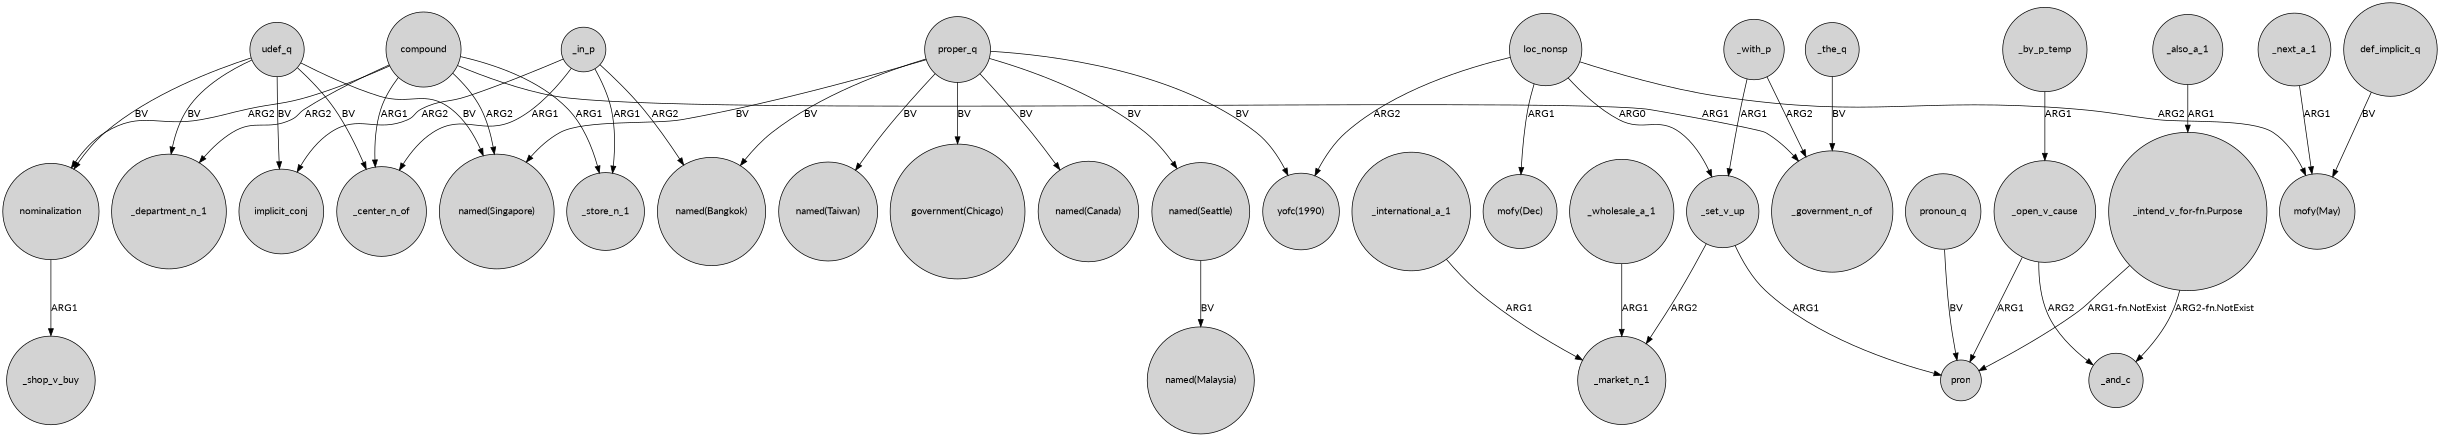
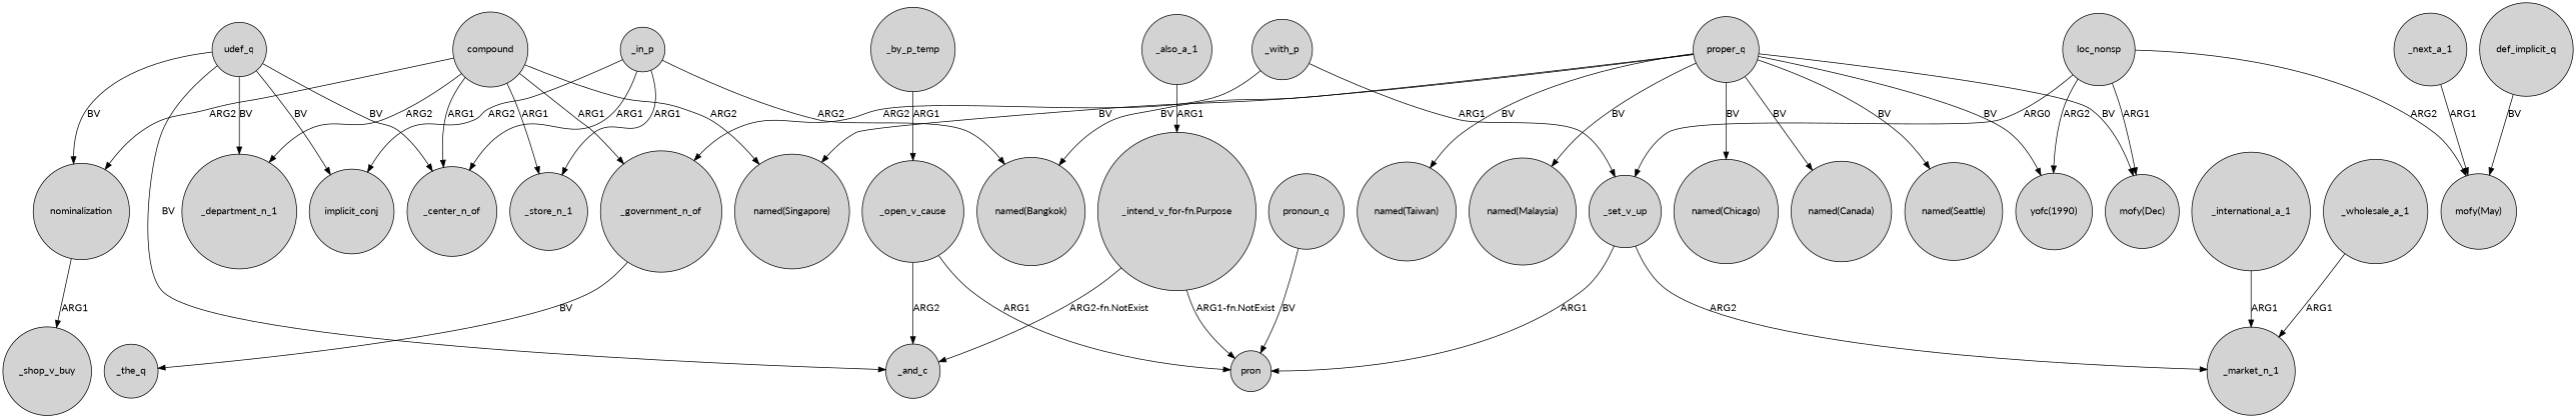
  digraph {
    fontname=Lato
    node [fontname=Lato shape=circle style=filled]
    edge [fontname=Lato]
    udef_q
    _department_n_1
    nominalization
    implicit_conj
    _center_n_of
    _and_c
    _shop_v_buy
    _also_a_1
    "_intend_v_for-fn.Purpose"
    pron
    _set_v_up
    _market_n_1
    compound
    _store_n_1
    _government_n_of
    "named(Singapore)"
    proper_q
    "named(Canada)"
    "named(Bangkok)"
    "mofy(Dec)"
    "named(Seattle)"
    "yofc(1990)"
    "named(Taiwan)"
    "named(Malaysia)"
-   "named(Chicago)" [label="government(Chicago)"]
+   "named(Chicago)"
    _in_p
    _by_p_temp
    _open_v_cause
    loc_nonsp
    "mofy(May)"
    _next_a_1
    def_implicit_q
    _international_a_1
    _with_p
    pronoun_q
    _wholesale_a_1
    _the_q
    udef_q -> _department_n_1 [label=BV]
    udef_q -> nominalization [label=BV]
    udef_q -> implicit_conj [label=BV]
    udef_q -> _center_n_of [label=BV]
-   udef_q -> "named(Singapore)" [label=BV]
+   udef_q -> _and_c [label=BV]
    nominalization -> _shop_v_buy [label=ARG1]
    _also_a_1 -> "_intend_v_for-fn.Purpose" [label=ARG1]
    "_intend_v_for-fn.Purpose" -> _and_c [label="ARG2-fn.NotExist"]
    "_intend_v_for-fn.Purpose" -> pron [label="ARG1-fn.NotExist"]
    _set_v_up -> pron [label=ARG1]
    _set_v_up -> _market_n_1 [label=ARG2]
    compound -> _department_n_1 [label=ARG2]
    compound -> nominalization [label=ARG2]
    compound -> _center_n_of [label=ARG1]
    compound -> _store_n_1 [label=ARG1]
    compound -> _government_n_of [label=ARG1]
    compound -> "named(Singapore)" [label=ARG2]
    proper_q -> "named(Singapore)" [label=BV]
    proper_q -> "named(Canada)" [label=BV]
    proper_q -> "named(Bangkok)" [label=BV]
+   proper_q -> "mofy(Dec)" [label=BV]
    proper_q -> "named(Seattle)" [label=BV]
    proper_q -> "yofc(1990)" [label=BV]
    proper_q -> "named(Taiwan)" [label=BV]
-   "named(Seattle)" -> "named(Malaysia)" [label=BV]
+   proper_q -> "named(Malaysia)" [label=BV]
    proper_q -> "named(Chicago)" [label=BV]
    _in_p -> implicit_conj [label=ARG2]
    _in_p -> _center_n_of [label=ARG1]
    _in_p -> _store_n_1 [label=ARG1]
    _in_p -> "named(Bangkok)" [label=ARG2]
    _by_p_temp -> _open_v_cause [label=ARG1]
    _open_v_cause -> _and_c [label=ARG2]
    _open_v_cause -> pron [label=ARG1]
    loc_nonsp -> _set_v_up [label=ARG0]
    loc_nonsp -> "mofy(Dec)" [label=ARG1]
    loc_nonsp -> "yofc(1990)" [label=ARG2]
    loc_nonsp -> "mofy(May)" [label=ARG2]
    _next_a_1 -> "mofy(May)" [label=ARG1]
    def_implicit_q -> "mofy(May)" [label=BV]
    _international_a_1 -> _market_n_1 [label=ARG1]
    _with_p -> _set_v_up [label=ARG1]
    _with_p -> _government_n_of [label=ARG2]
    pronoun_q -> pron [label=BV]
    _wholesale_a_1 -> _market_n_1 [label=ARG1]
-   _the_q -> _government_n_of [label=BV]
+   _government_n_of -> _the_q [label=BV]
  }
